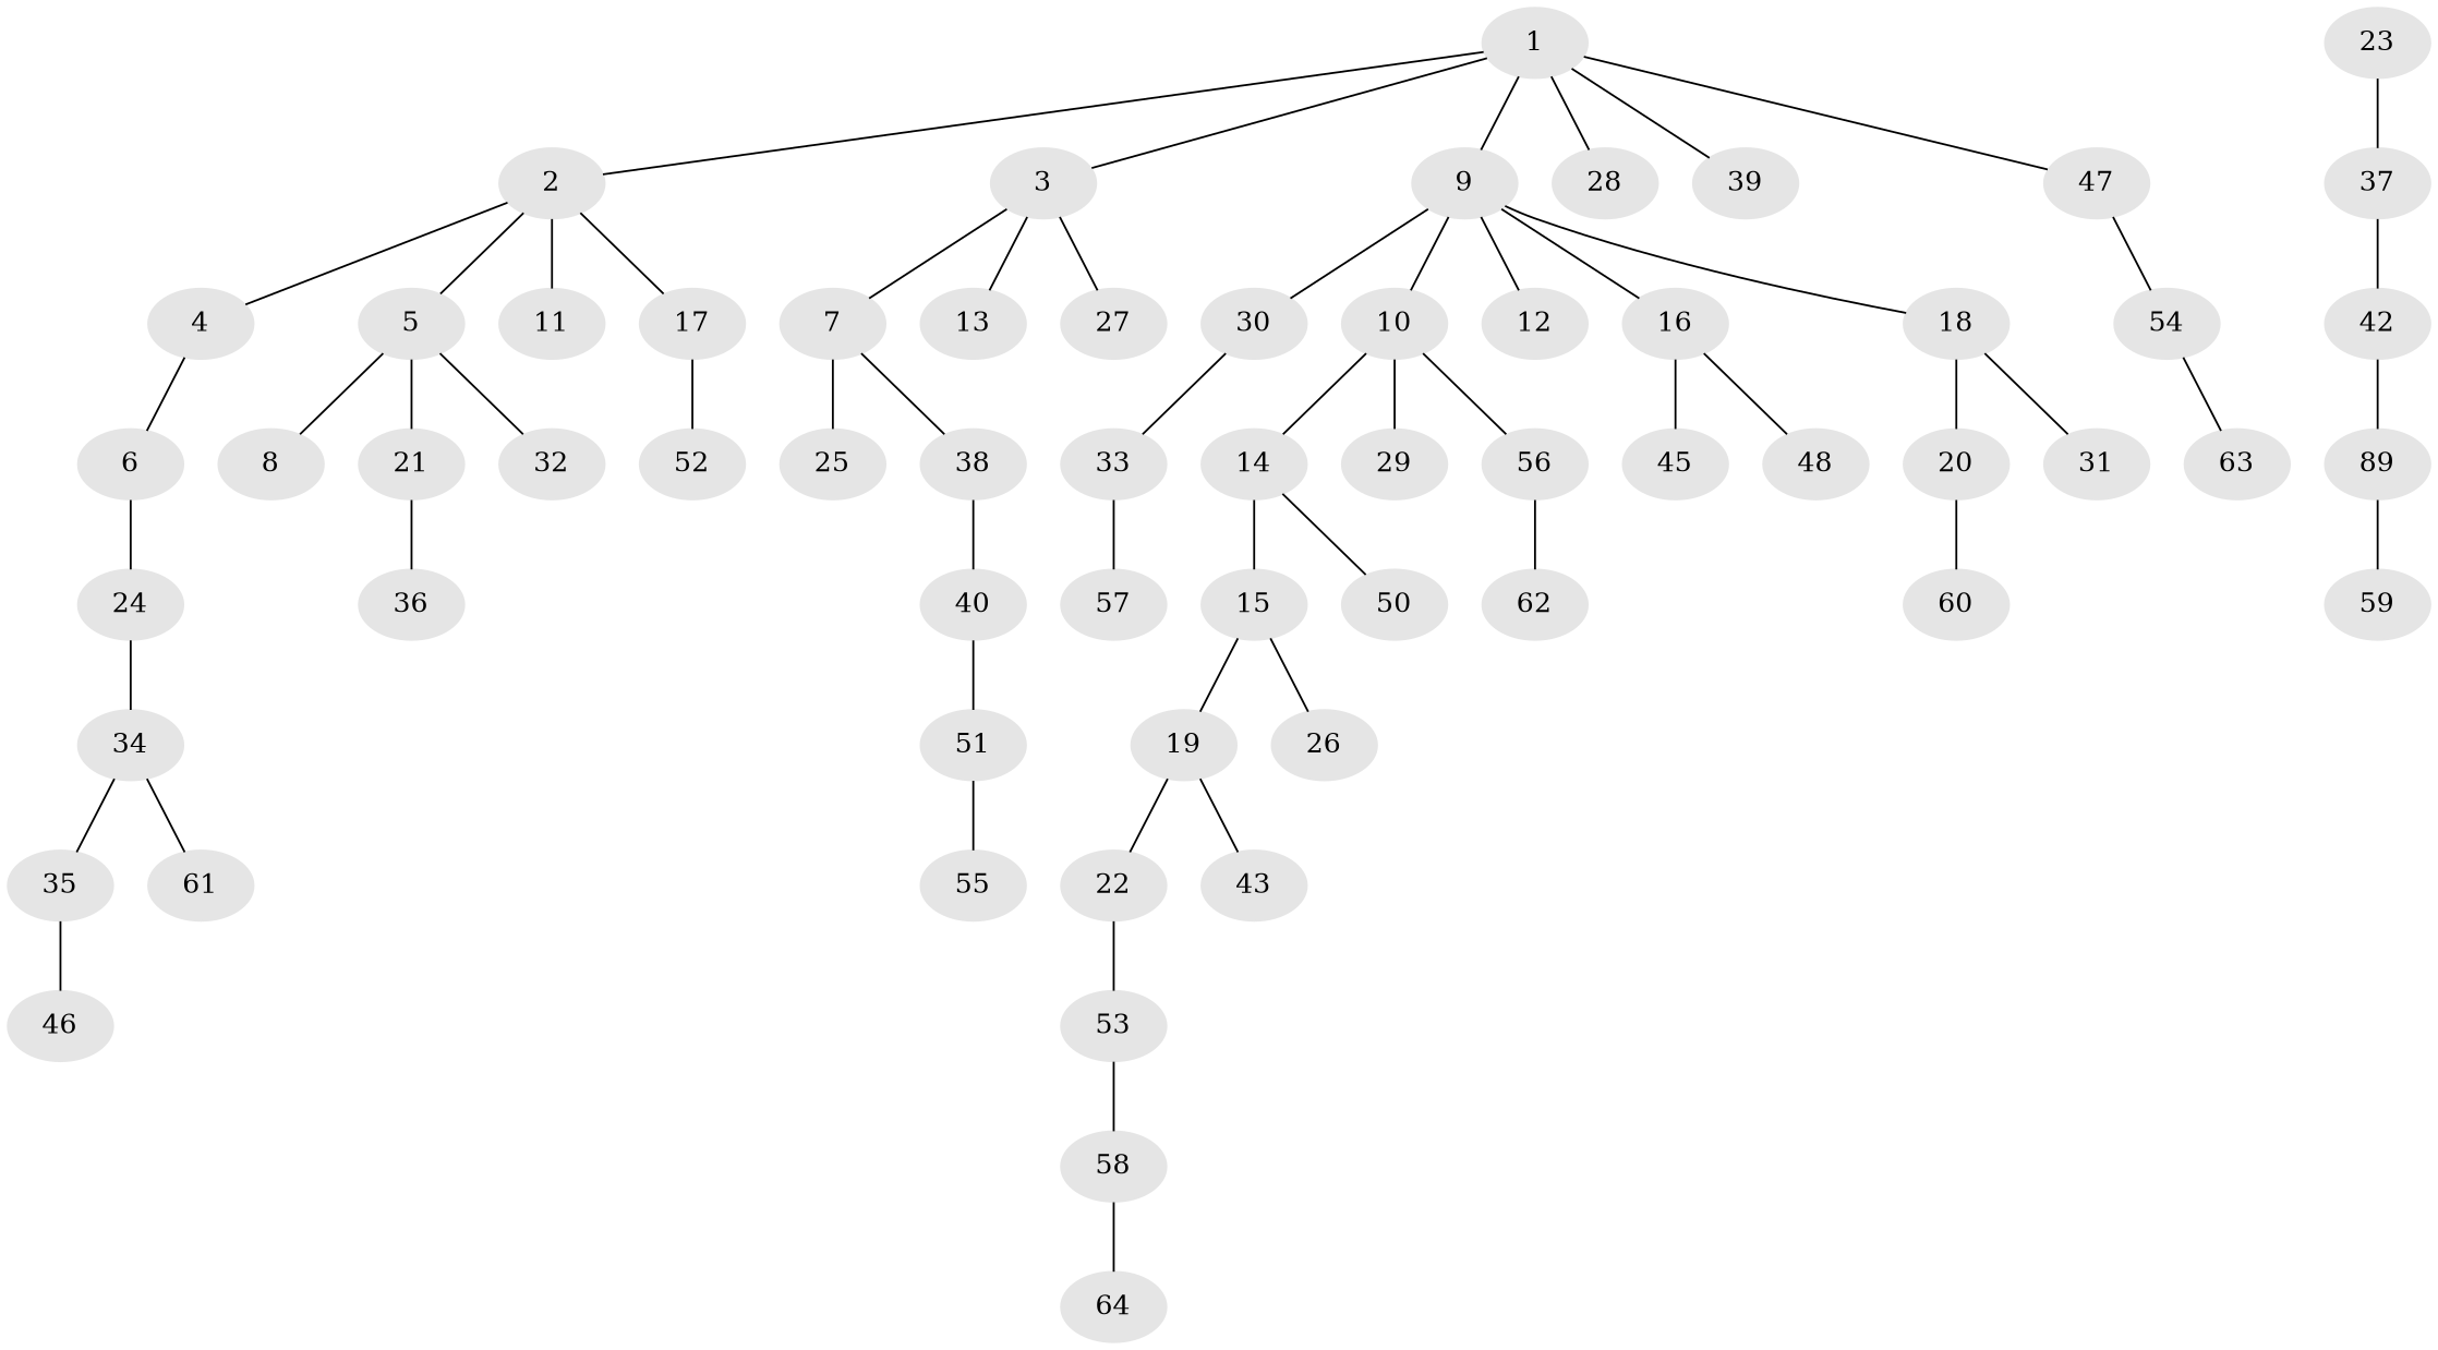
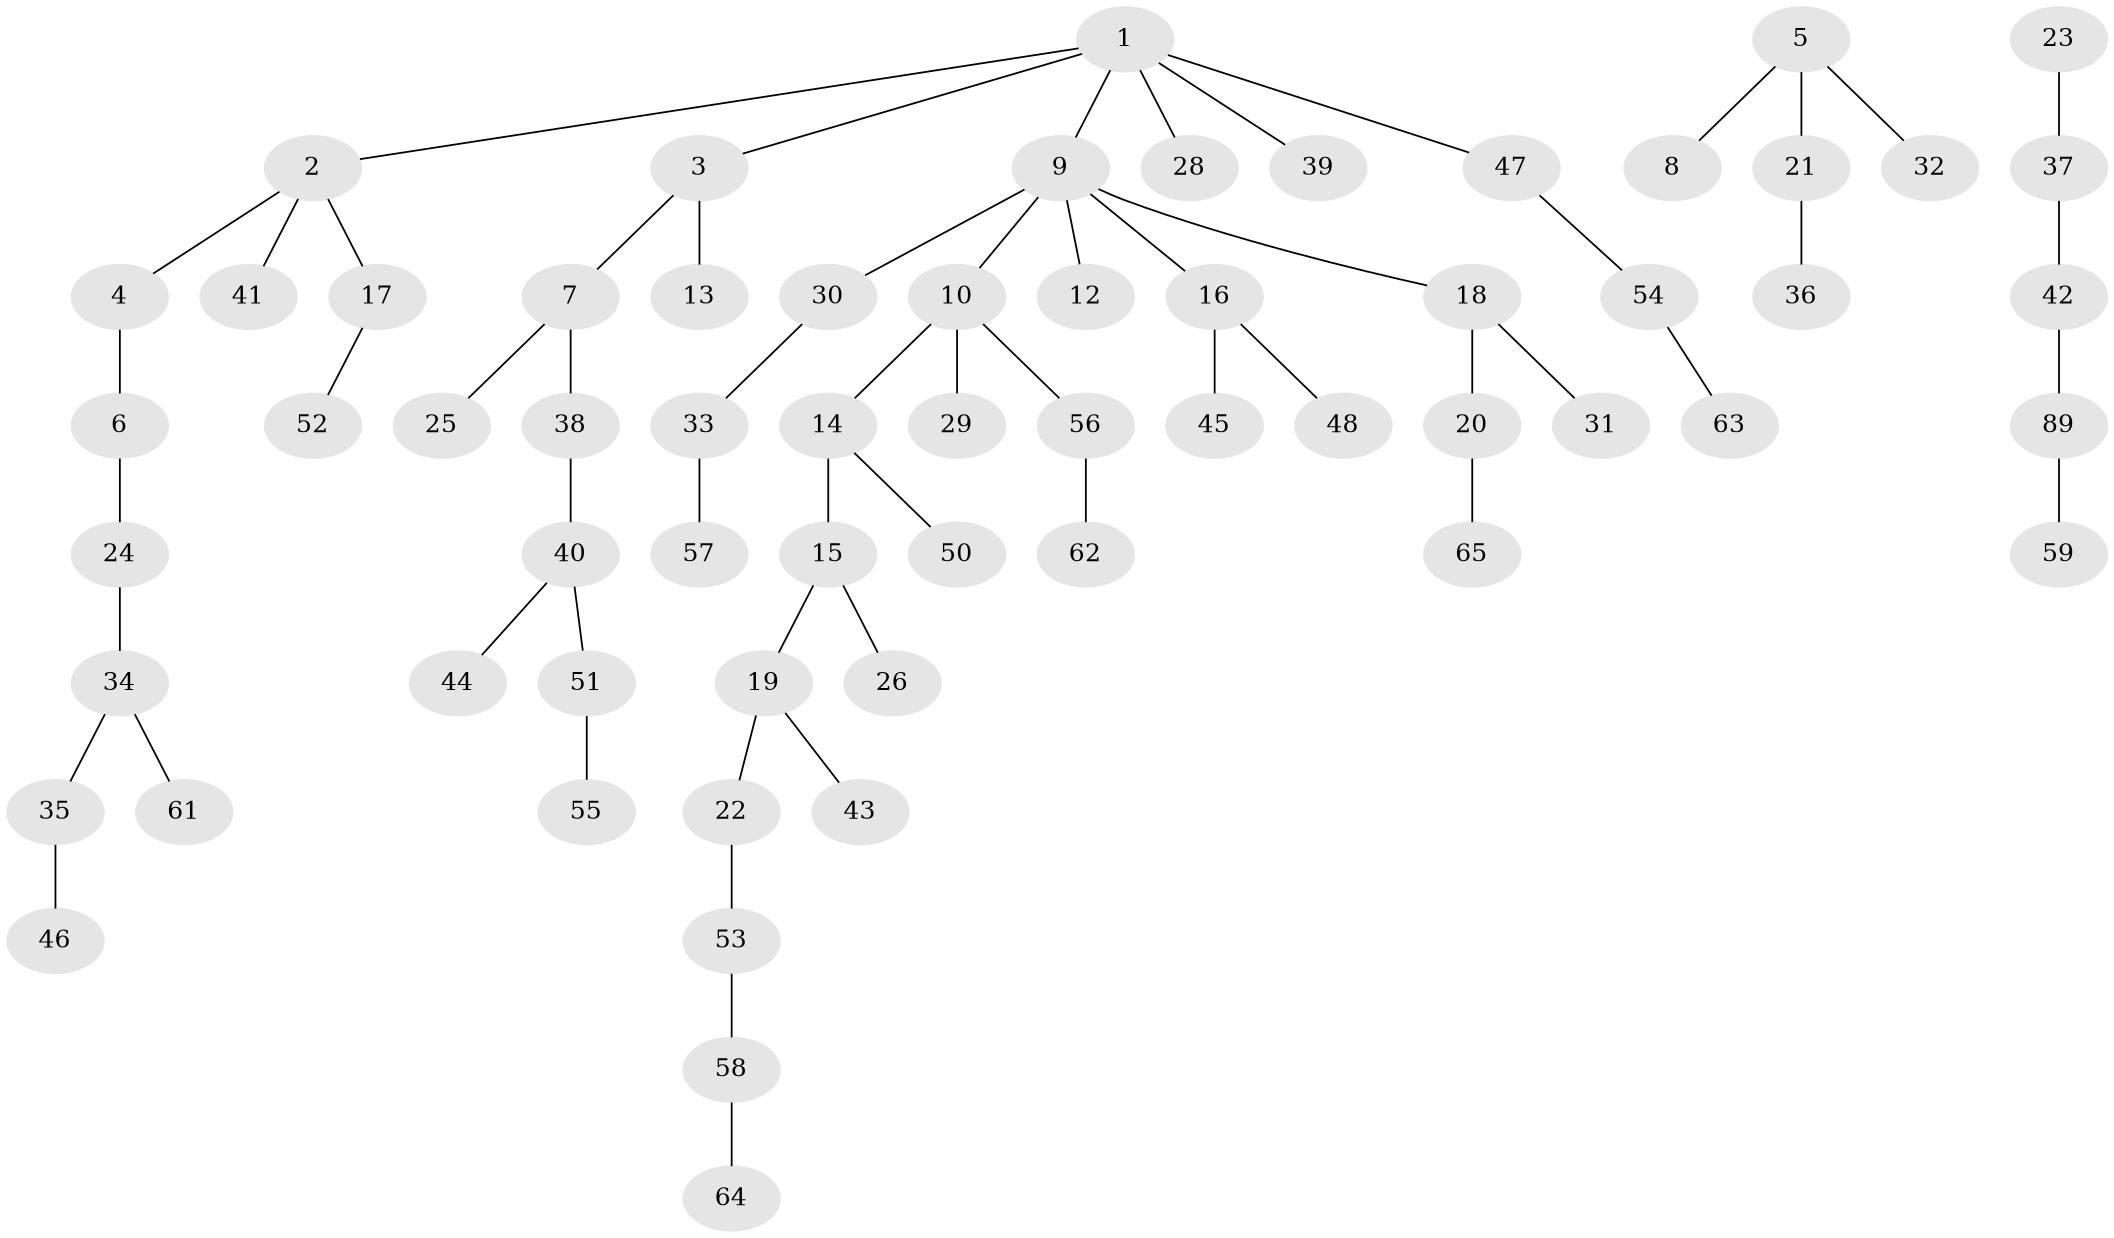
  graph {
    node [color=gray90 style=filled]
    1
    2
    3
    9
    28
    39
    47
    4
    5
-   11
+   11 [label=41]
    17
    7
    13
-   27
    30
    10
    12
    16
    18
    33
    54
    6
    8
    21
    32
    52
    25
    38
    24
    36
    23
    37
    34
    40
    14
    29
    56
    45
    48
    20
    31
    15
    50
    62
    19
    26
    22
    43
-   60
+   60 [label=65]
    53
    58
    42
    35
    61
    57
    46
    n57 [label=89]
+   44
    51
    55
    59
    63
    64
    1 -- 2
    1 -- 3
    1 -- 9
    1 -- 28
    1 -- 39
    1 -- 47
    2 -- 4
-   2 -- 5
    2 -- 11
    2 -- 17
    3 -- 7
    3 -- 13
-   3 -- 27
    9 -- 30
    9 -- 10
    9 -- 12
    9 -- 16
    9 -- 18
    47 -- 54
    4 -- 6
    5 -- 8
    5 -- 21
    5 -- 32
    17 -- 52
    7 -- 25
    7 -- 38
    30 -- 33
    10 -- 14
    10 -- 29
    10 -- 56
    16 -- 45
    16 -- 48
    18 -- 20
    18 -- 31
    33 -- 57
    54 -- 63
    6 -- 24
    21 -- 36
    38 -- 40
    24 -- 34
    23 -- 37
    37 -- 42
    34 -- 35
    34 -- 61
+   40 -- 44
    40 -- 51
    14 -- 15
    14 -- 50
    56 -- 62
    20 -- 60
    15 -- 19
    15 -- 26
    19 -- 22
    19 -- 43
    22 -- 53
    53 -- 58
    58 -- 64
    42 -- n57
    35 -- 46
    n57 -- 59
    51 -- 55
  }
